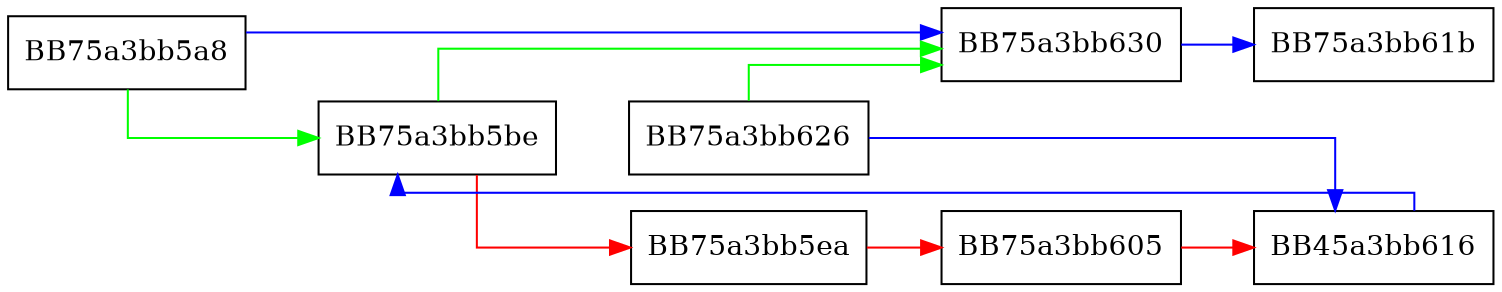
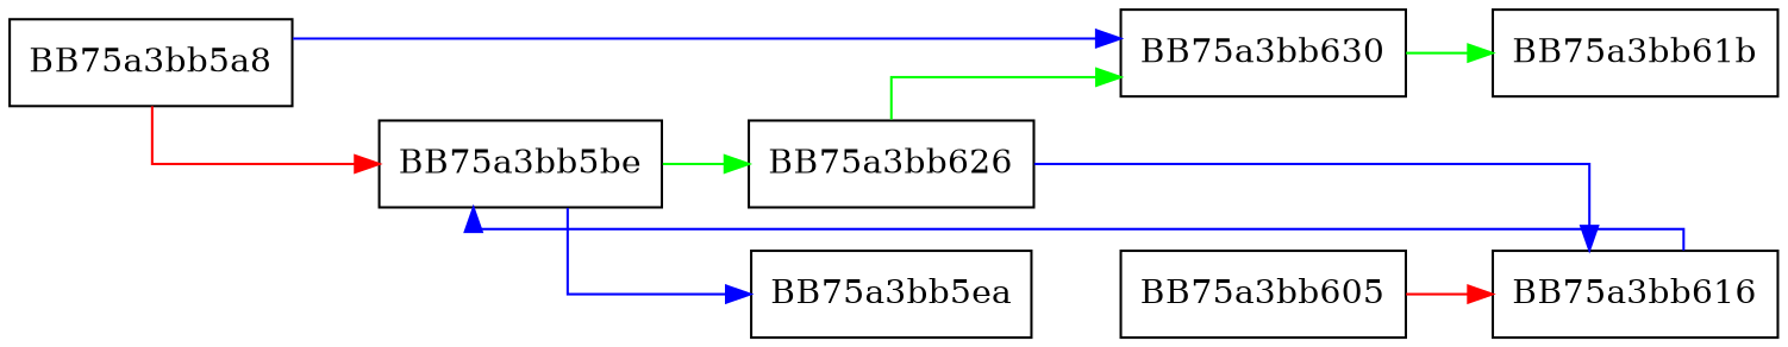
  digraph {
    rankdir=LR
    splines=ortho
    node [shape=box]
    edge [color=blue]
    BB75a3bb5a8
    BB75a3bb630
    BB75a3bb5be
    BB75a3bb61b
    BB75a3bb626
    BB75a3bb5ea
-   BB75a3bb616 [label=BB45a3bb616]
+   BB75a3bb616
    BB75a3bb605
    BB75a3bb5a8 -> BB75a3bb630
-   BB75a3bb5a8 -> BB75a3bb5be [color=green]
-   BB75a3bb630 -> BB75a3bb61b
-   BB75a3bb5be -> BB75a3bb630 [color=green]
-   BB75a3bb5be -> BB75a3bb5ea [color=red]
+   BB75a3bb5a8 -> BB75a3bb5be [color=red]
+   BB75a3bb630 -> BB75a3bb61b [color=green]
+   BB75a3bb5be -> BB75a3bb626 [color=green]
+   BB75a3bb5be -> BB75a3bb5ea
    BB75a3bb626 -> BB75a3bb630 [color=green]
    BB75a3bb626 -> BB75a3bb616
-   BB75a3bb5ea -> BB75a3bb605 [color=red]
    BB75a3bb616 -> BB75a3bb5be
    BB75a3bb605 -> BB75a3bb616 [color=red]
  }
